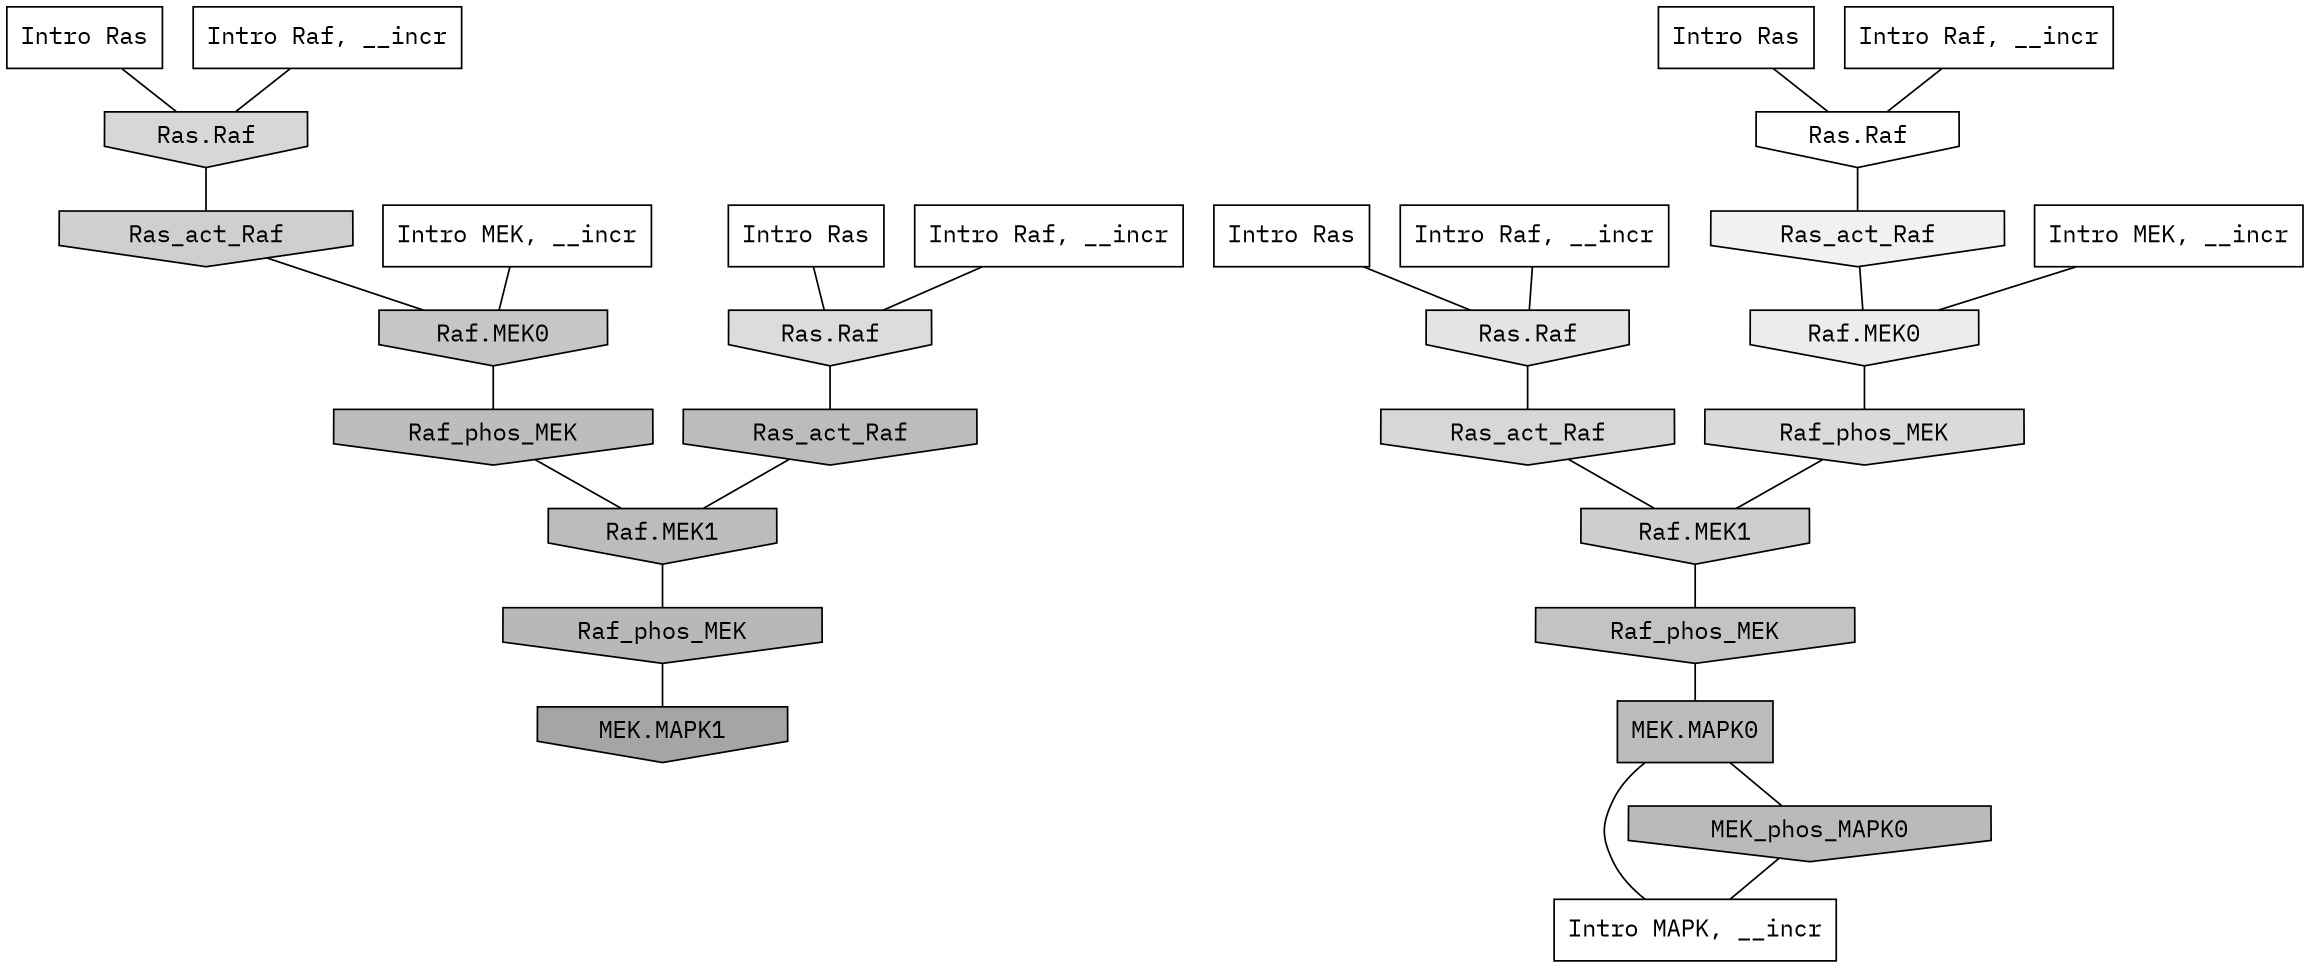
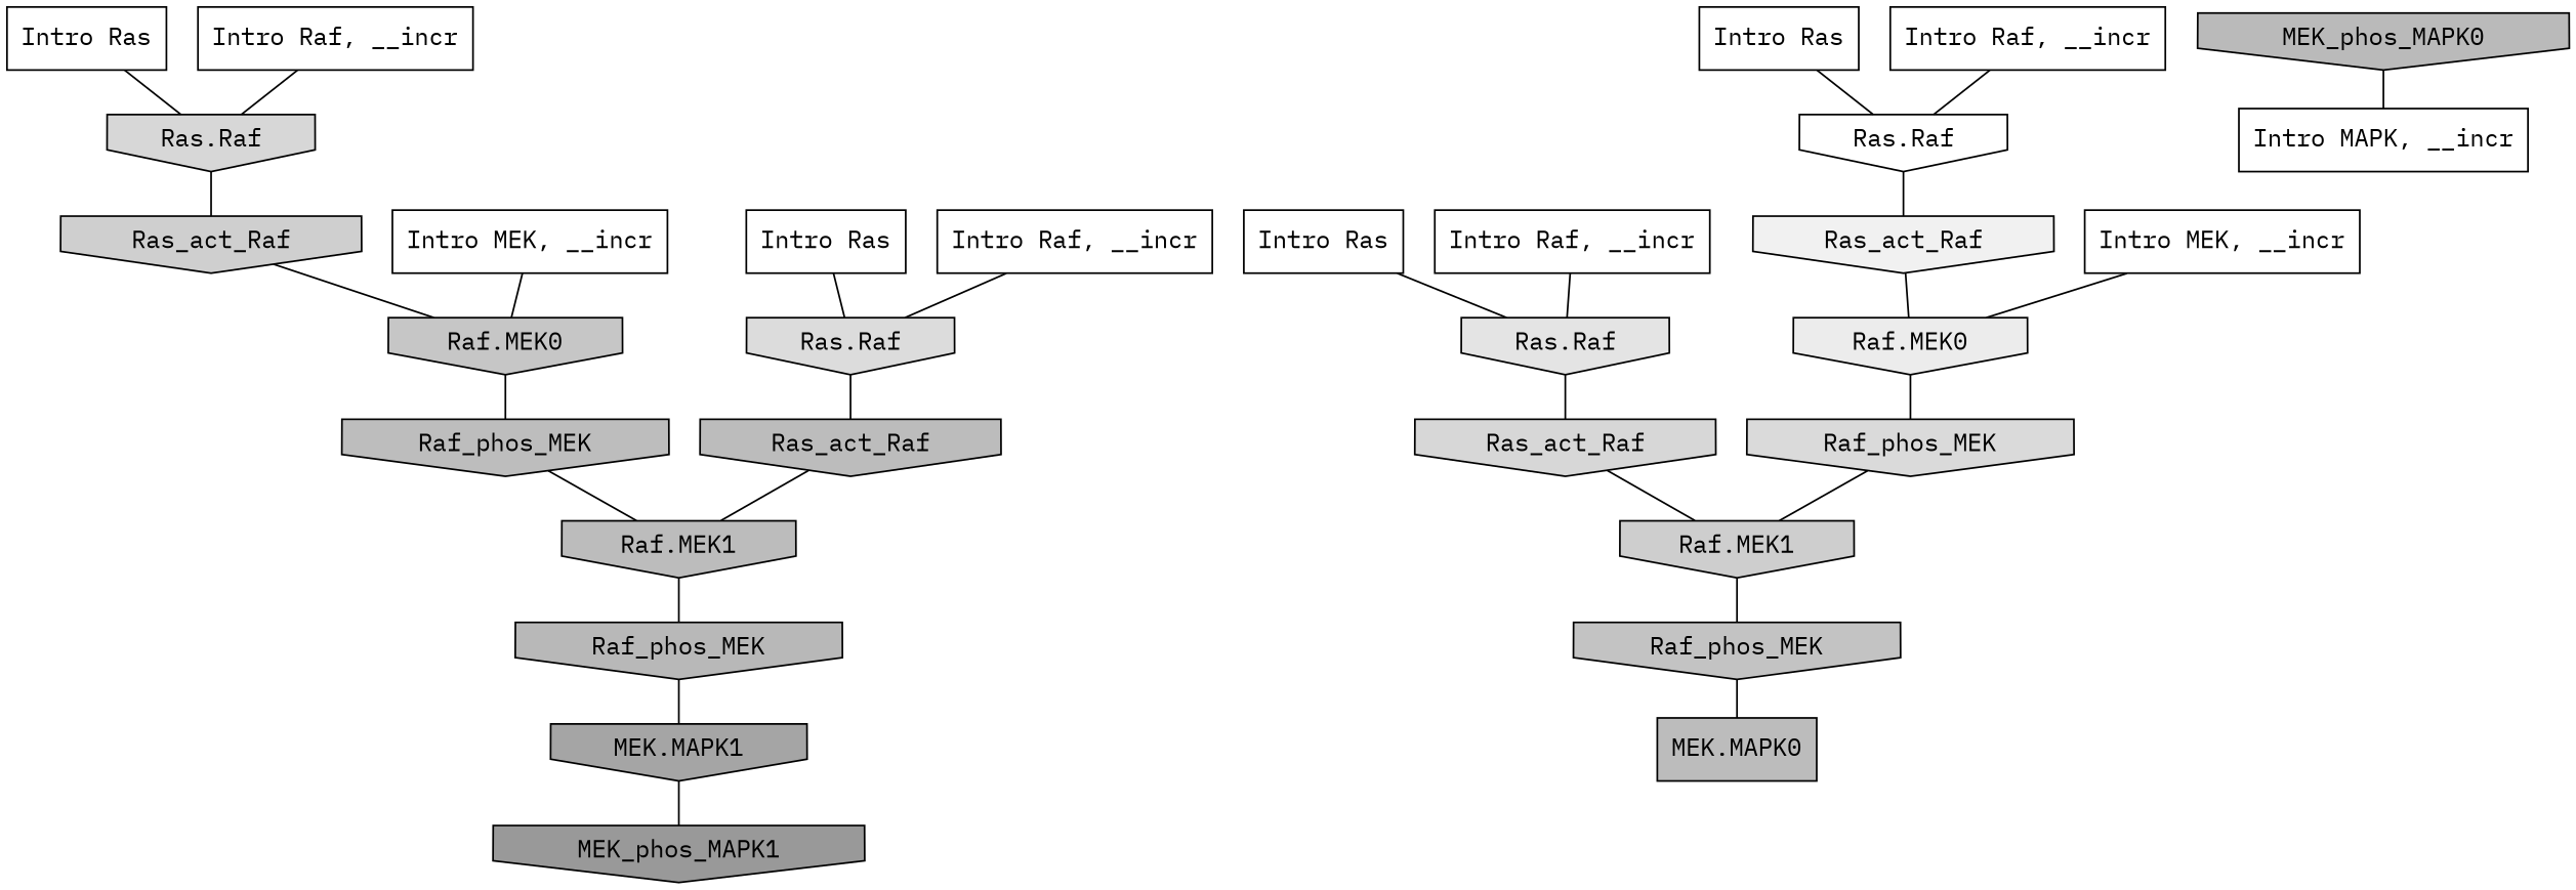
  digraph {
    fontname="IBM Plex Mono"
    rankdir=TB
    ranksep=0.30
    node [fillcolor="0.000 0.000 1.000" fontname="IBM Plex Mono" shape=invhouse style=filled]
    edge [color="0.000 0.000 0.000" dir=none fontname="IBM Plex Mono"]
    n1 [label="Intro Ras" shape=rectangle]
    n2 [fillcolor="0.000 0.000 0.843" label="Ras.Raf"]
    n3 [fillcolor="0.000 0.000 0.811" label=Ras_act_Raf]
    n4 [label="Intro Ras" shape=rectangle]
    n5 [fillcolor="0.000 0.000 0.893" label="Ras.Raf"]
    n6 [fillcolor="0.000 0.000 0.841" label=Ras_act_Raf]
    n7 [label="Intro Ras" shape=rectangle]
    n8 [label="Ras.Raf"]
    n9 [fillcolor="0.000 0.000 0.943" label=Ras_act_Raf]
    n10 [label="Intro Ras" shape=rectangle]
    n11 [fillcolor="0.000 0.000 0.861" label="Ras.Raf"]
    n12 [fillcolor="0.000 0.000 0.737" label=Ras_act_Raf]
    n13 [label="Intro Raf, __incr" shape=rectangle]
    n14 [label="Intro Raf, __incr" shape=rectangle]
    n15 [label="Intro Raf, __incr" shape=rectangle]
    n16 [label="Intro Raf, __incr" shape=rectangle]
    n17 [label="Intro MEK, __incr" shape=rectangle]
    n18 [fillcolor="0.000 0.000 0.924" label="Raf.MEK0"]
    n19 [fillcolor="0.000 0.000 0.852" label=Raf_phos_MEK]
    n20 [label="Intro MEK, __incr" shape=rectangle]
    n21 [fillcolor="0.000 0.000 0.774" label="Raf.MEK0"]
    n22 [fillcolor="0.000 0.000 0.742" label=Raf_phos_MEK]
    n23 [label="Intro MAPK, __incr" shape=rectangle]
    n24 [fillcolor="0.000 0.000 0.735" label="MEK.MAPK0" shape=box]
    n25 [fillcolor="0.000 0.000 0.730" label=MEK_phos_MAPK0]
    n26 [fillcolor="0.000 0.000 0.806" label="Raf.MEK1"]
    n27 [fillcolor="0.000 0.000 0.737" label="Raf.MEK1"]
    n28 [fillcolor="0.000 0.000 0.762" label=Raf_phos_MEK]
    n29 [fillcolor="0.000 0.000 0.720" label=Raf_phos_MEK]
    n30 [fillcolor="0.000 0.000 0.647" label="MEK.MAPK1"]
+   n31 [fillcolor="0.000 0.000 0.600" label=MEK_phos_MAPK1]
    n1 -> n2
    n2 -> n3
    n3 -> n21
    n4 -> n5
    n5 -> n6
    n6 -> n26
    n7 -> n8
    n8 -> n9
    n9 -> n18
    n10 -> n11
    n11 -> n12
    n12 -> n27
    n13 -> n11
    n14 -> n8
    n15 -> n2
    n16 -> n5
    n17 -> n18
    n18 -> n19
    n19 -> n26
    n20 -> n21
    n21 -> n22
    n22 -> n27
-   n23 -> n24
-   n24 -> n25
    n25 -> n23
    n26 -> n28
    n27 -> n29
    n28 -> n24
    n29 -> n30
+   n30 -> n31
  }
